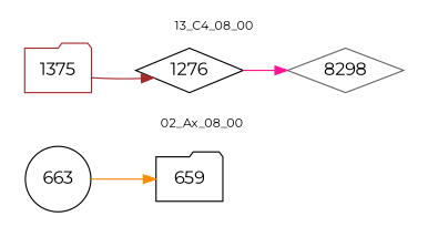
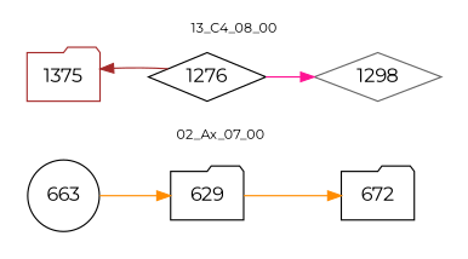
  digraph {
    fontname=Montserrat
    rankdir=LR
    node [color=black fontname=Montserrat shape=folder]
    edge [color=darkorange fontname=Montserrat]
    n1 [label=663 shape=circle]
-   n2 [label=659]
+   n2 [label=629]
+   n3 [label=672]
    n4 [color=brown label=1375]
    n5 [label=1276 shape=diamond]
-   n6 [color=gray40 label=8298 shape=diamond]
+   n6 [color=gray40 label=1298 shape=diamond]
    subgraph cluster_1 {
      color=white
      fontsize=10
-     label="02_Ax_08_00"
+     label="02_Ax_07_00"
      n1
      n2
+     n3
    }
    subgraph cluster_2 {
      color=white
      fontsize=10
      label="13_C4_08_00"
      n4
      n5
      n6
    }
    n1 -> n2
-   n4 -> n5 [color=brown]
+   n2 -> n3
+   n5 -> n4 [color=brown]
    n5 -> n6 [color=deeppink]
  }
